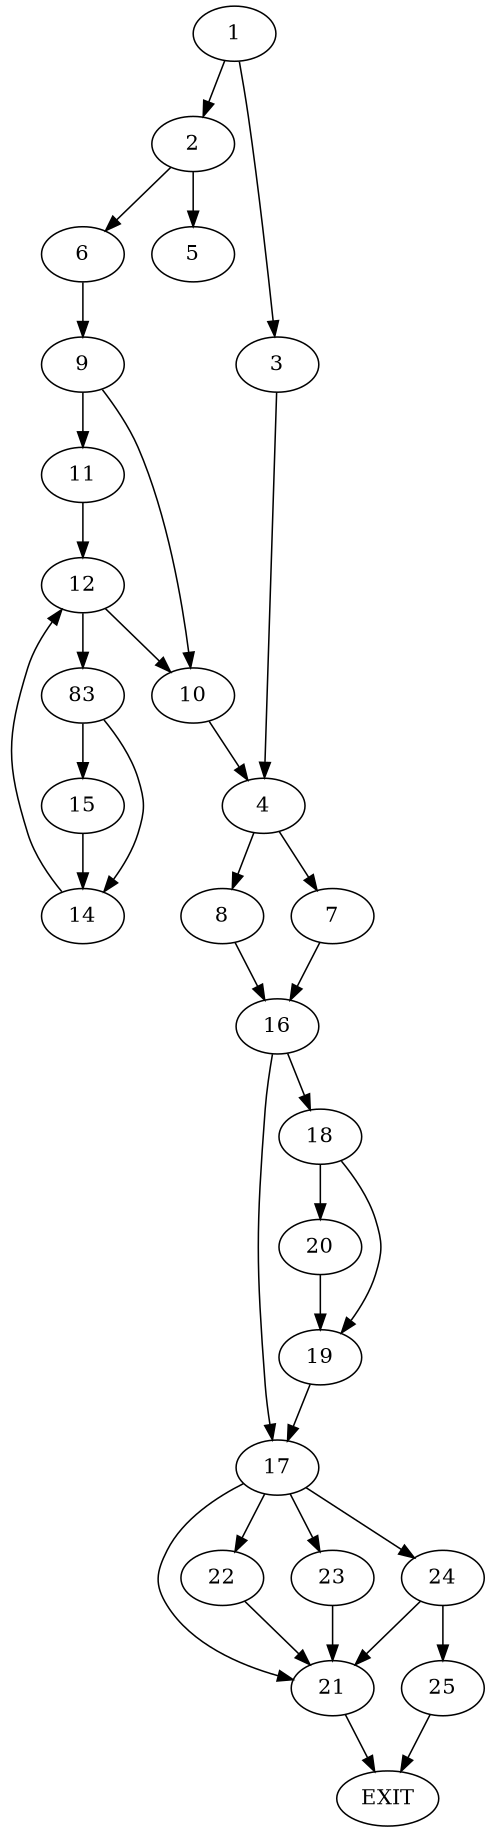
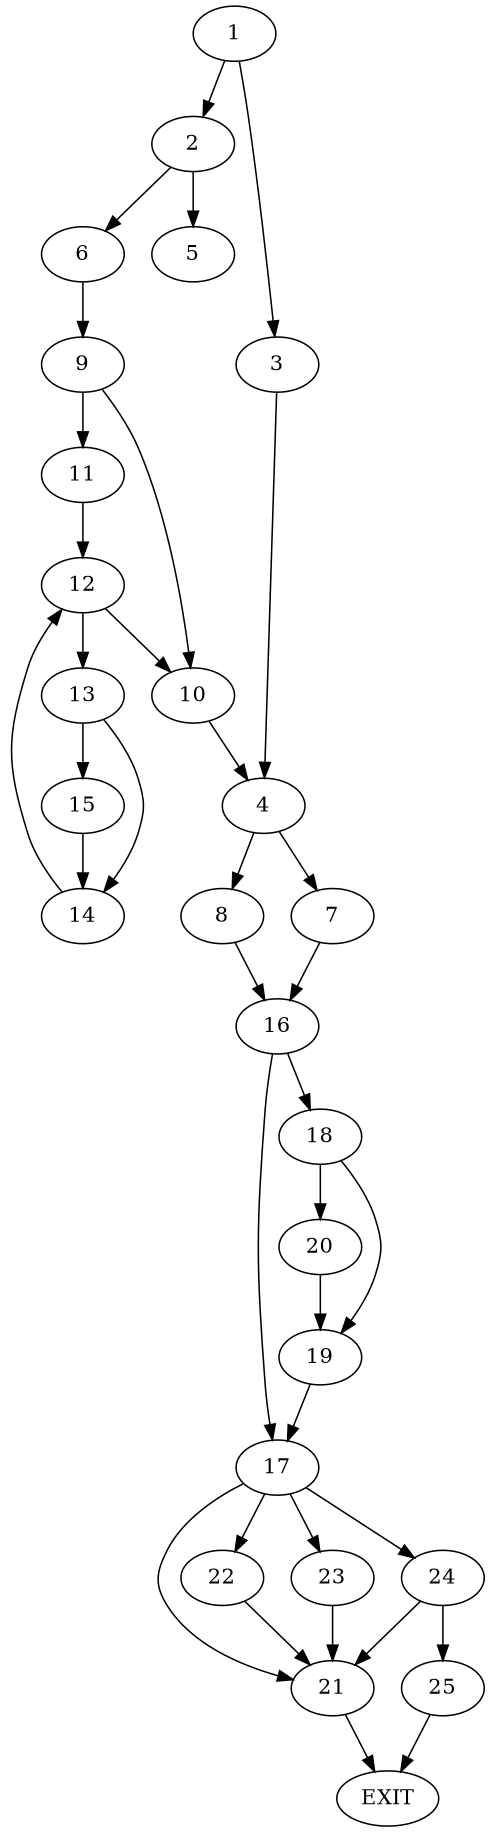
  digraph {
    1
    2
    3
    n4 [label=EXIT]
    5
    6
    4
    9
    7
    8
    16
    10
    11
    17
    18
    12
-   13 [label=83]
+   13
    14
    15
    21
    22
    23
    24
    19
    20
    25
    1 -> 2
    1 -> 3
    2 -> 5
    2 -> 6
    3 -> 4
    6 -> 9
    4 -> 7
    4 -> 8
    9 -> 10
    9 -> 11
    7 -> 16
    8 -> 16
    16 -> 17
    16 -> 18
    10 -> 4
    11 -> 12
    17 -> 21
    17 -> 22
    17 -> 23
    17 -> 24
    18 -> 19
    18 -> 20
    12 -> 10
    12 -> 13
    13 -> 14
    13 -> 15
    14 -> 12
    15 -> 14
    21 -> n4
    22 -> 21
    23 -> 21
    24 -> 21
    24 -> 25
    19 -> 17
    20 -> 19
    25 -> n4
  }
